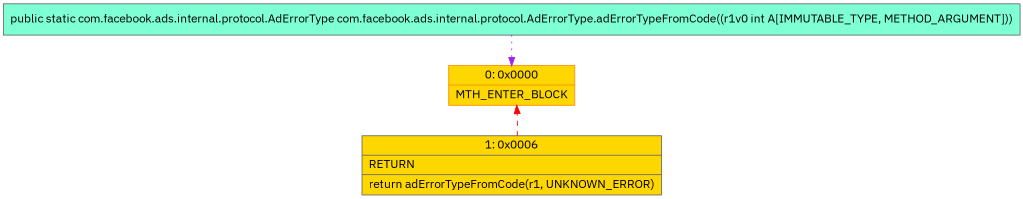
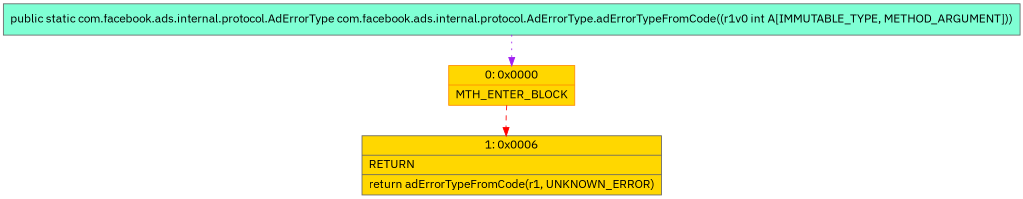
  digraph {
    fontname="IBM Plex Sans"
    node [shape=record style=filled fillcolor=gold color=gray40 fontname="IBM Plex Sans"]
    edge [fontname="IBM Plex Sans"]
    n1 [label="{0\:\ 0x0000|MTH_ENTER_BLOCK\l}" color=darkorange]
    n2 [label="{1\:\ 0x0006|RETURN\l|return adErrorTypeFromCode(r1, UNKNOWN_ERROR)\l}"]
    n3 [label="{public static com.facebook.ads.internal.protocol.AdErrorType com.facebook.ads.internal.protocol.AdErrorType.adErrorTypeFromCode((r1v0 int A[IMMUTABLE_TYPE, METHOD_ARGUMENT])) }" fillcolor=aquamarine]
-   n2 -> n1 [color=red style=dashed]
+   n1 -> n2 [color=red style=dashed]
    n3 -> n1 [color=purple style=dotted]
  }
